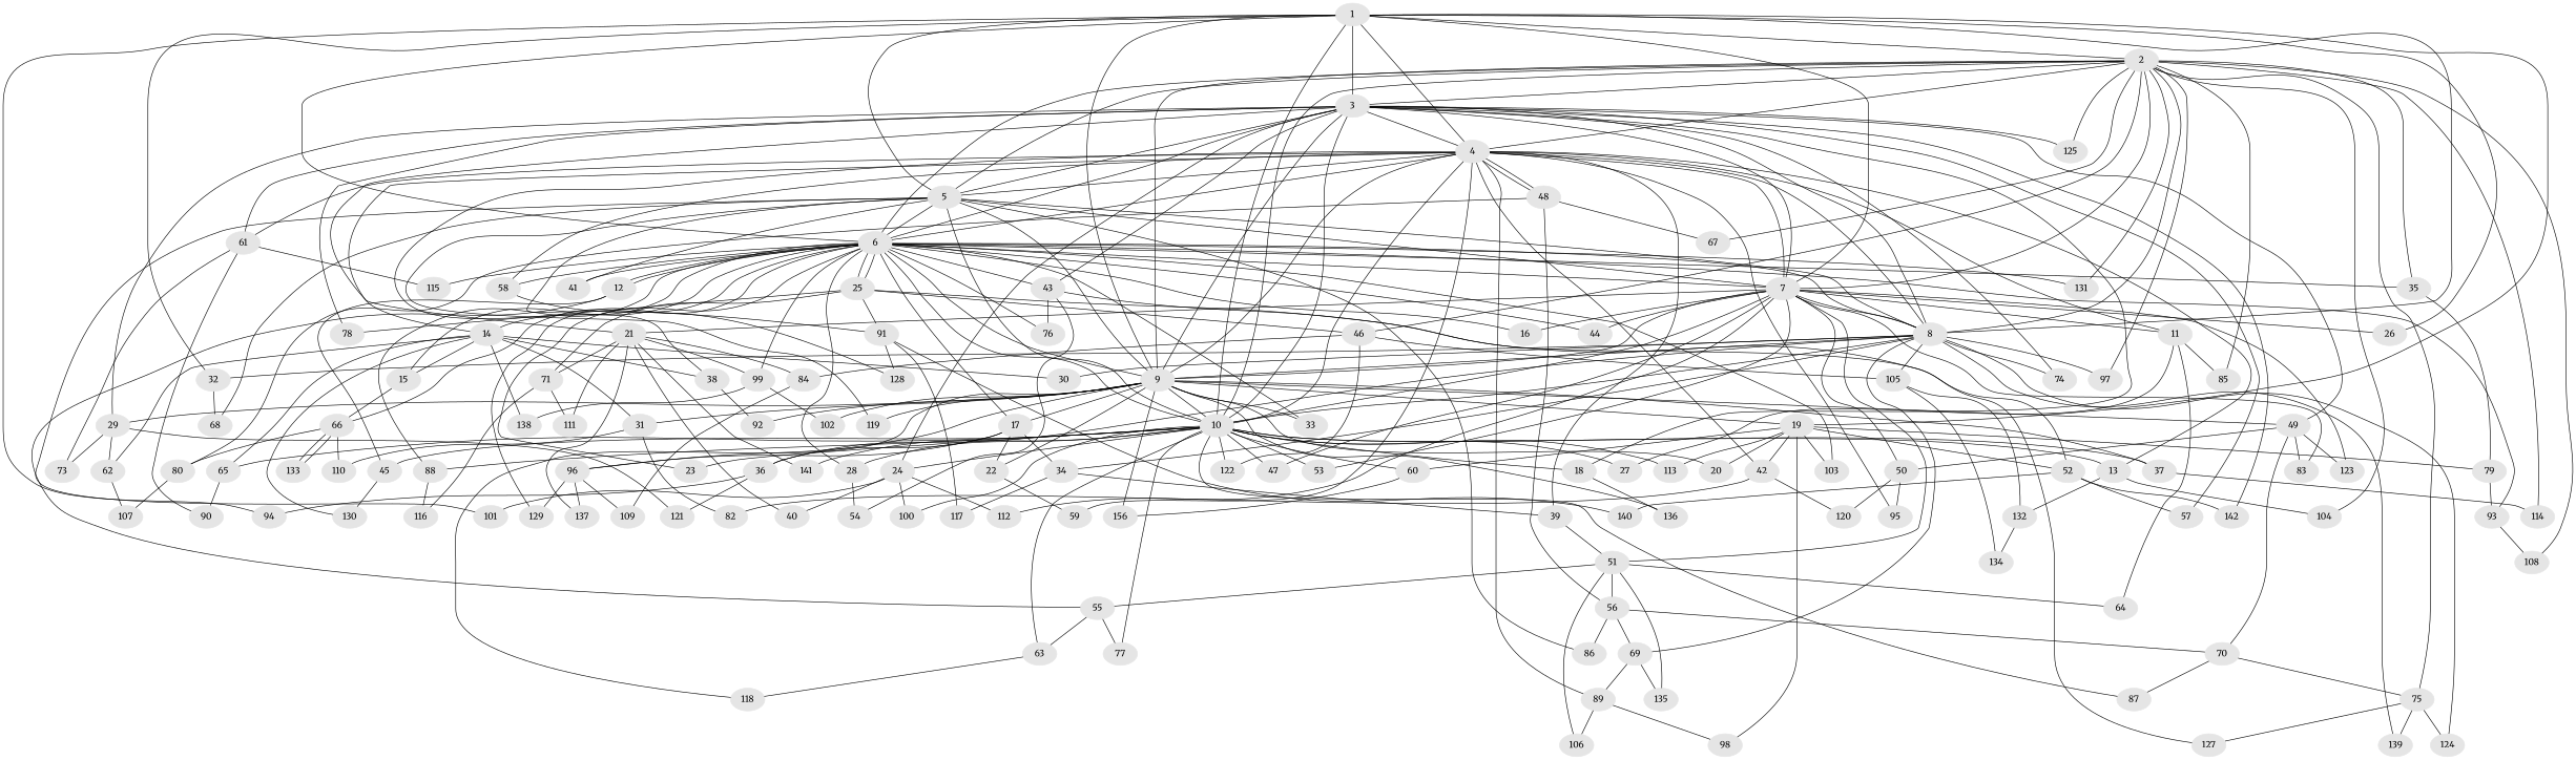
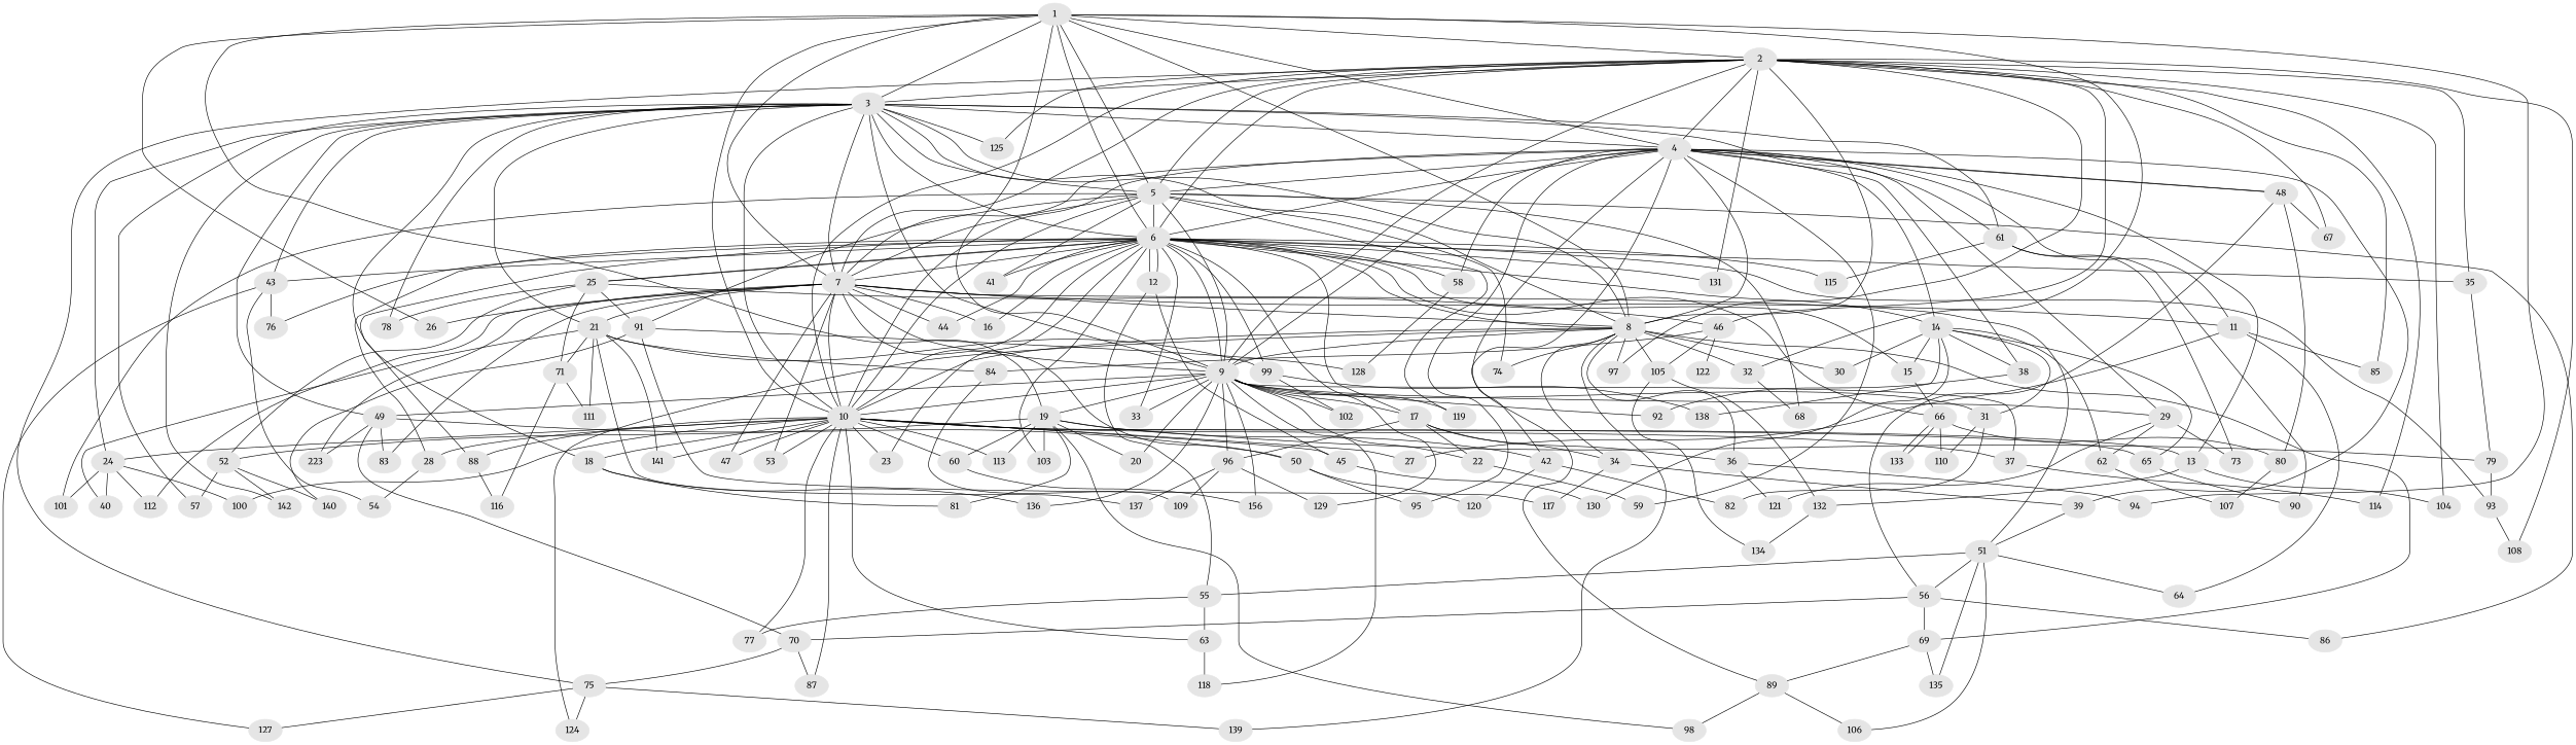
  graph {
    fontname=Merriweather
    node [color=gray90 fontname=Merriweather style=filled]
    edge [fontname=Merriweather]
    1
    2
    3
    4
    5
    6
    7
    8
    9
    10
    19
    26
    32
    94
    35
    46
    67
    75
    85
    97
    104
    108
    114
    125
    131
    18
    21
    24
    29
    43
    49
    57
    61
    74
    78
    142
    11
    13
    14
    38
    39
    42
    48
    58
    59
    89
    95
    41
    68
    86
    91
    101
    119
    12
    15
    16
    17
    23
    25
    28
    33
    44
    66
    76
    88
    93
    99
    103
    115
    129
    47
    50
    51
    53
    83
    112
-   123
+   123 [label=223]
    30
    34
    36
    69
    105
    124
    139
    20
    22
    31
    37
    92
    96
    102
    118
    n93 [label=156]
    136
    27
    45
    60
    63
    65
    77
    87
    100
    113
    122
    141
+   81
    52
    79
    98
    84
    127
    40
    71
    111
    137
    62
    73
    121
    54
    70
    90
    64
    132
    130
    138
    82
    120
    56
    80
    128
    106
    117
    140
    55
    110
    133
    116
    135
    134
    109
    107
    1 -- 2
    1 -- 3
    1 -- 4
    1 -- 5
    1 -- 6
    1 -- 7
    1 -- 8
    1 -- 9
    1 -- 10
    1 -- 19
    1 -- 26
    1 -- 32
    1 -- 94
    2 -- 3
    2 -- 4
    2 -- 5
    2 -- 6
    2 -- 7
    2 -- 8
    2 -- 9
    2 -- 10
    2 -- 35
    2 -- 46
    2 -- 67
    2 -- 75
    2 -- 85
    2 -- 97
    2 -- 104
    2 -- 108
    2 -- 114
    2 -- 125
    2 -- 131
    3 -- 4
    3 -- 5
    3 -- 6
    3 -- 7
    3 -- 8
    3 -- 9
    3 -- 10
    3 -- 125
    3 -- 18
    3 -- 21
    3 -- 24
    3 -- 29
    3 -- 43
    3 -- 49
    3 -- 57
    3 -- 61
    3 -- 74
    3 -- 78
    3 -- 142
    4 -- 5
    4 -- 6
    4 -- 7
    4 -- 8
    4 -- 9
    4 -- 10
    4 -- 61
    4 -- 11
    4 -- 13
    4 -- 14
    4 -- 38
    4 -- 39
    4 -- 42
    4 -- 48
    4 -- 48
    4 -- 58
    4 -- 59
    4 -- 89
    4 -- 95
    5 -- 6
    5 -- 7
    5 -- 8
    5 -- 9
    5 -- 10
    5 -- 41
    5 -- 68
    5 -- 86
    5 -- 91
    5 -- 101
    5 -- 119
    6 -- 7
    6 -- 8
    6 -- 9
    6 -- 10
    6 -- 35
    6 -- 131
    6 -- 43
    6 -- 14
    6 -- 58
    6 -- 41
    6 -- 12
    6 -- 12
    6 -- 15
    6 -- 16
    6 -- 17
    6 -- 23
    6 -- 25
    6 -- 25
    6 -- 28
    6 -- 33
    6 -- 44
    6 -- 66
    6 -- 76
    6 -- 88
    6 -- 93
    6 -- 99
    6 -- 103
    6 -- 115
    6 -- 129
    7 -- 8
    7 -- 9
    7 -- 10
    7 -- 26
    7 -- 21
    7 -- 11
    7 -- 16
    7 -- 44
    7 -- 47
    7 -- 50
    7 -- 51
    7 -- 53
    7 -- 83
    7 -- 112
    7 -- 123
    8 -- 9
    8 -- 10
    8 -- 32
    8 -- 97
    8 -- 74
    8 -- 30
    8 -- 34
    8 -- 36
    8 -- 69
    8 -- 105
    8 -- 124
    8 -- 139
    9 -- 10
    9 -- 19
    9 -- 29
    9 -- 49
    9 -- 119
    9 -- 17
    9 -- 33
    9 -- 20
    9 -- 22
    9 -- 31
    9 -- 37
    9 -- 92
    9 -- 96
    9 -- 102
    9 -- 118
    9 -- n93
    9 -- 136
    10 -- 18
    10 -- 24
    10 -- 13
    10 -- 23
    10 -- 28
    10 -- 88
    10 -- 47
    10 -- 53
    10 -- 37
    10 -- 27
    10 -- 45
    10 -- 60
    10 -- 63
    10 -- 65
    10 -- 77
    10 -- 87
    10 -- 100
    10 -- 113
-   10 -- 122
    10 -- 141
    19 -- 42
    19 -- 103
    19 -- 20
    19 -- 60
    19 -- 113
+   19 -- 81
    19 -- 52
    19 -- 79
    19 -- 98
    32 -- 68
    35 -- 79
    46 -- 105
    46 -- 122
    46 -- 84
    75 -- 124
    75 -- 139
    75 -- 127
    18 -- 136
+   18 -- 81
    21 -- 99
    21 -- 141
    21 -- 84
    21 -- 40
    21 -- 71
    21 -- 111
    21 -- 137
    24 -- 101
    24 -- 112
    24 -- 100
    24 -- 40
    29 -- 62
    29 -- 73
    29 -- 121
    43 -- 76
    43 -- 127
    43 -- 54
    49 -- 50
    49 -- 83
    49 -- 123
    49 -- 70
    61 -- 115
    61 -- 73
    61 -- 90
    11 -- 85
    11 -- 27
    11 -- 64
    13 -- 104
    13 -- 132
    14 -- 38
    14 -- 15
    14 -- 30
    14 -- 31
    14 -- 65
    14 -- 62
    14 -- 130
    14 -- 138
    38 -- 92
    39 -- 51
    42 -- 82
    42 -- 120
    48 -- 67
    48 -- 56
    48 -- 80
    58 -- 128
    89 -- 98
    89 -- 106
    91 -- 128
    91 -- 117
    91 -- 140
    12 -- 45
    12 -- 55
    15 -- 66
    17 -- 34
    17 -- 36
    17 -- 22
    17 -- 96
    25 -- 46
    25 -- 78
    25 -- 91
    25 -- 52
    25 -- 71
    28 -- 54
    66 -- 80
    66 -- 110
    66 -- 133
    66 -- 133
    88 -- 116
    93 -- 108
    99 -- 102
    99 -- 138
    50 -- 95
    50 -- 120
    51 -- 64
    51 -- 56
    51 -- 106
    51 -- 55
    51 -- 135
    34 -- 39
    34 -- 117
    36 -- 94
    36 -- 121
    69 -- 89
    69 -- 135
    105 -- 132
    105 -- 134
    22 -- 59
    31 -- 82
    31 -- 110
    37 -- 114
    96 -- 129
    96 -- 137
    96 -- 109
    45 -- 130
    60 -- n93
    63 -- 118
    65 -- 90
    52 -- 57
    52 -- 142
    52 -- 140
    79 -- 93
    84 -- 109
    71 -- 111
    71 -- 116
    62 -- 107
    70 -- 75
    70 -- 87
    132 -- 134
    56 -- 86
    56 -- 69
    56 -- 70
    80 -- 107
    55 -- 63
    55 -- 77
  }
